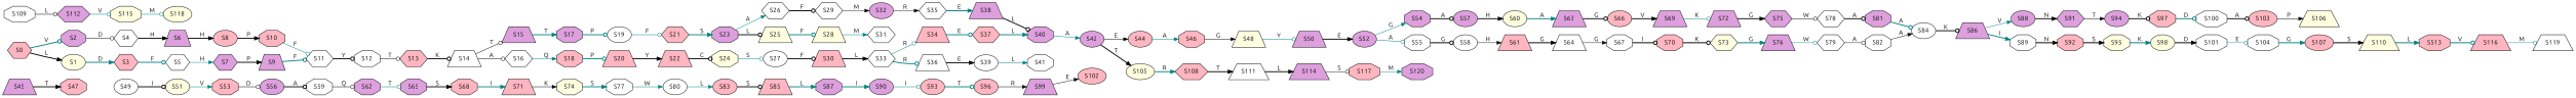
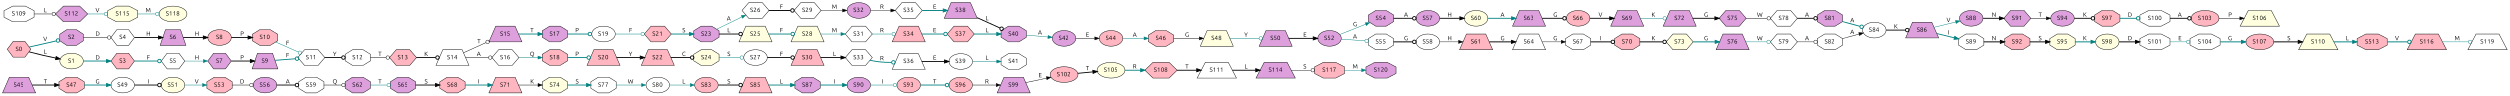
  strict digraph {
    fontname=Ubuntu
    rankdir=LR
    node [fillcolor=plum fontname=Ubuntu shape=octagon style=filled]
    edge [arrowhead=normal color=black fontname=Ubuntu style=bold]
    S0 [fillcolor=lightpink shape=hexagon]
    S1 [fillcolor=lightyellow shape=ellipse]
    S2
    S3 [fillcolor=lightpink shape=hexagon]
    S4 [fillcolor=white shape=hexagon]
    S5 [fillcolor=white shape=hexagon]
    S6 [shape=trapezium]
    S7 [shape=hexagon]
    S8 [fillcolor=lightpink shape=ellipse]
    S9 [shape=trapezium]
    S10 [fillcolor=lightpink]
    S11 [fillcolor=white shape=hexagon]
    S12 [fillcolor=white]
    S13 [fillcolor=lightpink shape=hexagon]
    S14 [fillcolor=white shape=trapezium]
    S15 [shape=trapezium]
    S16 [fillcolor=white shape=hexagon]
    S17
    S18 [fillcolor=lightpink]
    S19 [fillcolor=white shape=ellipse]
    S20 [fillcolor=lightpink shape=trapezium]
    S21 [fillcolor=lightpink shape=hexagon]
    S22 [fillcolor=lightpink shape=trapezium]
    S23
    S24 [fillcolor=lightyellow]
    S25 [fillcolor=lightyellow shape=trapezium]
    S26 [fillcolor=white shape=hexagon]
    S27 [fillcolor=white shape=ellipse]
    S28 [fillcolor=lightyellow shape=trapezium]
    S29 [fillcolor=white shape=hexagon]
    S30 [fillcolor=lightpink shape=trapezium]
    S31 [fillcolor=white shape=hexagon]
    S32 [shape=ellipse]
    S33 [fillcolor=white shape=hexagon]
    S34 [fillcolor=lightpink shape=trapezium]
    S35 [fillcolor=white shape=hexagon]
    S36 [fillcolor=white shape=trapezium]
    S37 [fillcolor=lightpink shape=hexagon]
    S38 [shape=trapezium]
    S39 [fillcolor=white shape=ellipse]
    S40
    S41 [fillcolor=white]
    S42 [shape=ellipse]
    S44 [fillcolor=lightpink shape=ellipse]
    S46 [fillcolor=lightpink]
    S45 [shape=trapezium]
    S47 [fillcolor=lightpink]
    S48 [fillcolor=lightyellow shape=trapezium]
    S49 [fillcolor=white shape=ellipse]
    S50 [shape=trapezium]
    S51 [fillcolor=lightyellow shape=ellipse]
    S52 [shape=ellipse]
    S53 [fillcolor=lightpink]
    S54
    S55 [fillcolor=white]
    S56 [shape=ellipse]
    S57 [shape=ellipse]
    S58 [fillcolor=white shape=ellipse]
    S59 [fillcolor=white]
    S60 [fillcolor=lightyellow shape=ellipse]
    S61 [fillcolor=lightpink shape=trapezium]
    S62
    S63 [shape=trapezium]
    S64 [fillcolor=white shape=trapezium]
    S65
    S66 [fillcolor=lightpink shape=ellipse]
    S67 [fillcolor=white]
    S68 [fillcolor=lightpink]
    S69 [shape=trapezium]
    S70 [fillcolor=lightpink]
    S71 [fillcolor=lightpink shape=trapezium]
    S72 [shape=trapezium]
    S73 [fillcolor=lightyellow shape=hexagon]
    S74 [fillcolor=lightyellow]
    S75 [shape=hexagon]
    S76 [shape=trapezium]
    S77 [fillcolor=white]
    S78 [fillcolor=white shape=hexagon]
    S79 [fillcolor=white shape=hexagon]
    S80 [fillcolor=white shape=ellipse]
    S81
    S82 [fillcolor=white]
    S83 [fillcolor=lightpink shape=ellipse]
    S84 [fillcolor=white shape=ellipse]
    S85 [fillcolor=lightpink shape=trapezium]
    S86 [shape=trapezium]
    S87
    S88 [shape=ellipse]
    S89 [fillcolor=white]
    S90 [shape=ellipse]
    S91 [shape=hexagon]
    S92 [fillcolor=lightpink]
    S93 [fillcolor=lightpink shape=ellipse]
    S94 [shape=ellipse]
    S95 [fillcolor=lightyellow]
    S96 [fillcolor=lightpink shape=ellipse]
    S97 [fillcolor=lightpink]
    S98 [fillcolor=lightyellow shape=ellipse]
    S99 [shape=trapezium]
    S100 [fillcolor=white]
    S101 [fillcolor=white]
    S102 [fillcolor=lightpink shape=ellipse]
    S103 [fillcolor=lightpink shape=ellipse]
    S104 [fillcolor=white]
    S105 [fillcolor=lightyellow shape=ellipse]
    S106 [fillcolor=lightyellow shape=trapezium]
    S107 [fillcolor=lightpink shape=ellipse]
    S108 [fillcolor=lightpink shape=hexagon]
    S110 [fillcolor=lightyellow shape=trapezium]
    S111 [fillcolor=white shape=trapezium]
    S109 [fillcolor=white]
    S112 [shape=hexagon]
    n113 [fillcolor=lightpink label=S513]
    S114 [shape=trapezium]
    S115 [fillcolor=lightyellow]
    S116 [fillcolor=lightpink shape=trapezium]
    S117 [fillcolor=lightpink]
    S118 [fillcolor=lightyellow shape=ellipse]
    S119 [fillcolor=white shape=trapezium]
    S120
    S0 -> S1 [label=L]
    S0 -> S2 [arrowhead=odot color=teal label=V]
    S1 -> S3 [color=teal label=D]
    S2 -> S4 [arrowhead=odot label=D style=solid]
    S3 -> S5 [arrowhead=odot color=teal label=F]
    S4 -> S6 [label=H]
    S5 -> S7 [color=teal label=H style=solid]
    S6 -> S8 [label=H]
    S7 -> S9 [label=P]
    S8 -> S10 [label=P]
    S9 -> S11 [arrowhead=odot color=teal label=F]
    S10 -> S11 [arrowhead=odot color=teal label=F style=solid]
    S11 -> S12 [arrowhead=odot label=Y]
    S12 -> S13 [arrowhead=odot label=T style=solid]
    S13 -> S14 [arrowhead=odot label=K]
    S14 -> S15 [arrowhead=odot label=T style=solid]
    S14 -> S16 [arrowhead=odot label=A style=solid]
    S15 -> S17 [color=teal label=T]
    S16 -> S18 [color=teal label=Q style=solid]
    S17 -> S19 [arrowhead=odot color=teal label=P]
    S18 -> S20 [arrowhead=odot color=teal label=P]
    S19 -> S21 [arrowhead=odot color=teal label=F style=solid]
    S20 -> S22 [label=Y]
    S21 -> S23 [color=teal label=S]
    S22 -> S24 [arrowhead=odot label=C]
    S23 -> S25 [arrowhead=odot label=L]
    S23 -> S26 [color=teal label=A style=solid]
    S24 -> S27 [arrowhead=odot color=teal label=S style=solid]
    S25 -> S28 [arrowhead=odot color=teal label=F]
    S26 -> S29 [arrowhead=odot label=F]
    S27 -> S30 [arrowhead=odot label=F]
    S28 -> S31 [color=teal label=M style=solid]
    S29 -> S32 [label=M style=solid]
    S30 -> S33 [label=L]
-   S33 -> S34 [arrowhead=odot color=teal label=R style=solid]
+   S31 -> S34 [arrowhead=odot color=teal label=R style=solid]
    S32 -> S35 [label=R style=solid]
    S33 -> S36 [arrowhead=odot color=teal label=R]
    S34 -> S37 [arrowhead=odot color=teal label=E]
    S35 -> S38 [color=teal label=E]
    S36 -> S39 [label=E]
    S37 -> S40 [color=teal label=L]
    S38 -> S40 [arrowhead=odot label=L]
    S39 -> S41 [color=teal label=L style=solid]
    S40 -> S42 [color=teal label=A style=solid]
    S42 -> S44 [label=E style=solid]
    S44 -> S46 [color=teal label=A style=solid]
    S46 -> S48 [label=G style=solid]
    S45 -> S47 [label=T]
+   S47 -> S49 [color=teal label=G]
    S48 -> S50 [arrowhead=odot color=teal label=Y style=solid]
    S49 -> S51 [arrowhead=odot label=I]
    S50 -> S52 [label=E]
    S51 -> S53 [color=teal label=V style=solid]
    S52 -> S54 [color=teal label=G style=solid]
    S52 -> S55 [arrowhead=odot color=teal label=A style=solid]
    S53 -> S56 [arrowhead=odot label=D style=solid]
    S54 -> S57 [arrowhead=odot label=A]
    S55 -> S58 [arrowhead=odot label=G]
    S56 -> S59 [arrowhead=odot label=A]
    S57 -> S60 [label=H]
    S58 -> S61 [label=H style=solid]
    S59 -> S62 [arrowhead=odot label=Q style=solid]
    S60 -> S63 [color=teal label=A]
    S61 -> S64 [label=G]
    S62 -> S65 [arrowhead=odot color=teal label=T style=solid]
    S63 -> S66 [arrowhead=odot label=G]
    S64 -> S67 [label=G style=solid]
    S65 -> S68 [label=S]
    S66 -> S69 [label=V]
    S67 -> S70 [arrowhead=odot label=I]
    S68 -> S71 [color=teal label=I]
    S69 -> S72 [arrowhead=odot color=teal label=K style=solid]
    S70 -> S73 [arrowhead=odot label=K]
    S71 -> S74 [label=K style=solid]
    S72 -> S75 [label=G]
    S73 -> S76 [color=teal label=G]
    S74 -> S77 [color=teal label=S]
    S75 -> S78 [arrowhead=odot label=W style=solid]
    S76 -> S79 [arrowhead=odot color=teal label=W style=solid]
    S77 -> S80 [color=teal label=W style=solid]
    S78 -> S81 [arrowhead=odot label=A]
    S79 -> S82 [arrowhead=odot label=A style=solid]
    S80 -> S83 [color=teal label=L style=solid]
    S81 -> S84 [arrowhead=odot color=teal label=A]
    S82 -> S84 [label=A style=solid]
    S83 -> S85 [arrowhead=odot label=S]
    S84 -> S86 [arrowhead=odot label=K]
    S85 -> S87 [color=teal label=L]
    S86 -> S88 [color=teal label=V style=solid]
    S86 -> S89 [color=teal label=I]
    S87 -> S90 [color=teal label=I]
    S88 -> S91 [label=N]
    S89 -> S92 [label=N]
    S90 -> S93 [arrowhead=odot color=teal label=I style=solid]
    S91 -> S94 [label=T style=solid]
    S92 -> S95 [label=S]
    S93 -> S96 [arrowhead=odot color=teal label=T]
    S94 -> S97 [arrowhead=odot label=K]
    S95 -> S98 [color=teal label=K]
    S96 -> S99 [label=R style=solid]
    S97 -> S100 [arrowhead=odot color=teal label=D]
    S98 -> S101 [label=D]
    S99 -> S102 [label=E style=solid]
    S100 -> S103 [arrowhead=odot label=A]
    S101 -> S104 [arrowhead=odot color=teal label=E style=solid]
-   S42 -> S105 [label=T]
+   S102 -> S105 [label=T]
    S103 -> S106 [label=P style=solid]
    S104 -> S107 [color=teal label=G]
    S105 -> S108 [color=teal label=R]
    S107 -> S110 [label=S]
    S108 -> S111 [label=T]
    S110 -> n113 [color=teal label=L]
    S111 -> S114 [label=L]
    S109 -> S112 [arrowhead=odot label=L style=solid]
    S112 -> S115 [arrowhead=odot color=teal label=V style=solid]
    n113 -> S116 [arrowhead=odot color=teal label=V]
    S114 -> S117 [arrowhead=odot label=S style=solid]
    S115 -> S118 [arrowhead=odot color=teal label=M style=solid]
    S116 -> S119 [arrowhead=odot color=teal label=M style=solid]
    S117 -> S120 [color=teal label=M style=solid]
  }
